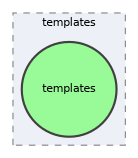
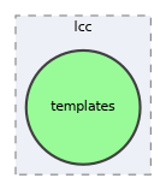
  digraph {
    compound=true
    n1 [color=grey25 fillcolor=palegreen fontname=Helvetica fontsize=10 height=0.2 label=templates shape=circle style="filled,bold" width=0.4]
    subgraph cluster_1 {
      bgcolor="#edf0f7"
      fontname=Helvetica
      fontsize=10
-     label=templates
+     label=lcc
      pencolor=grey50
      style="filled,dashed"
      n1
    }
  }
